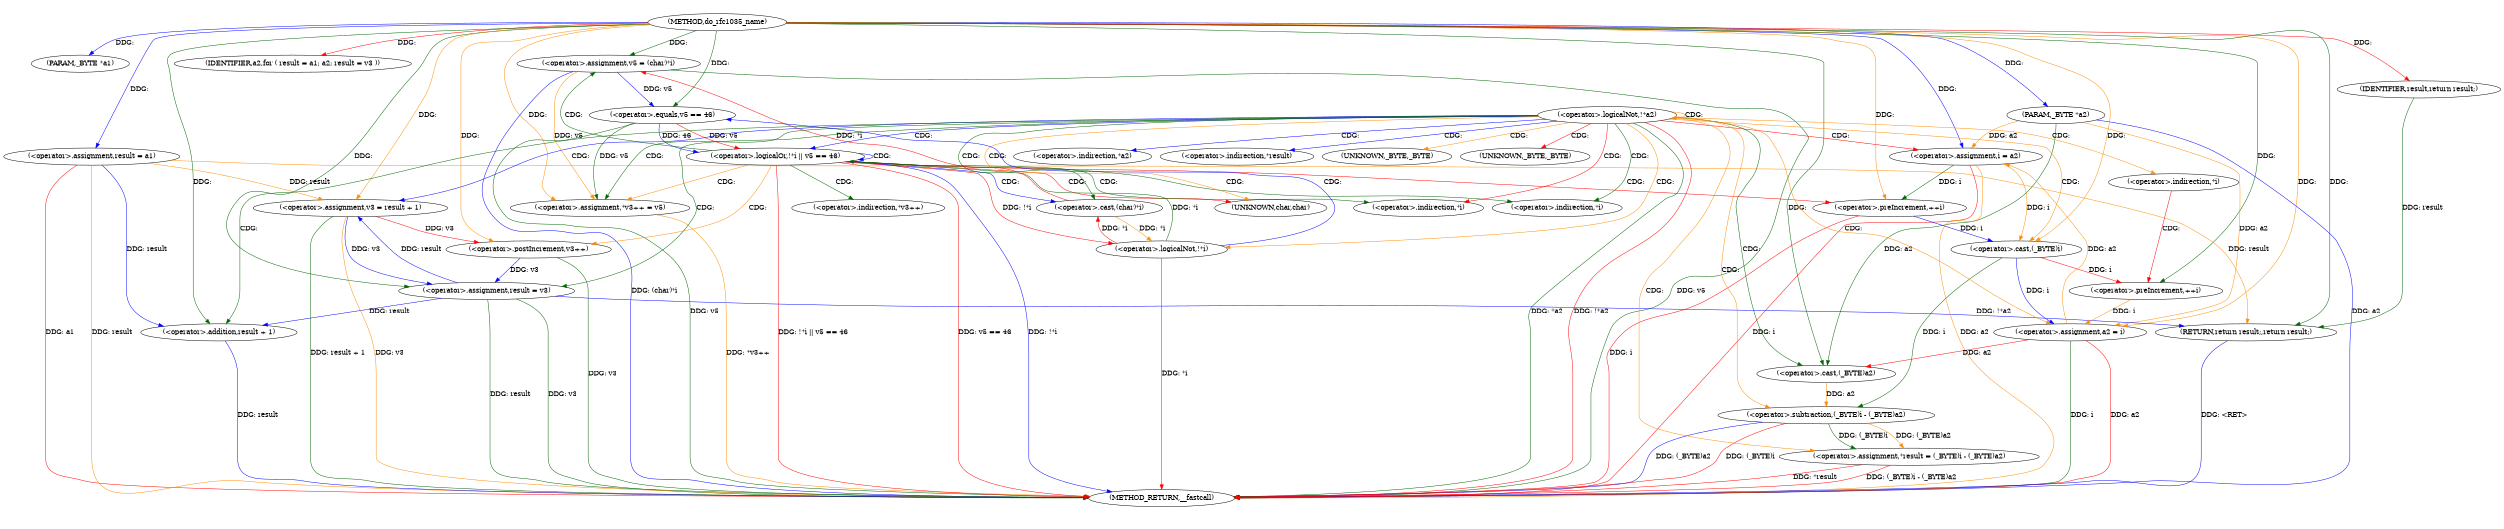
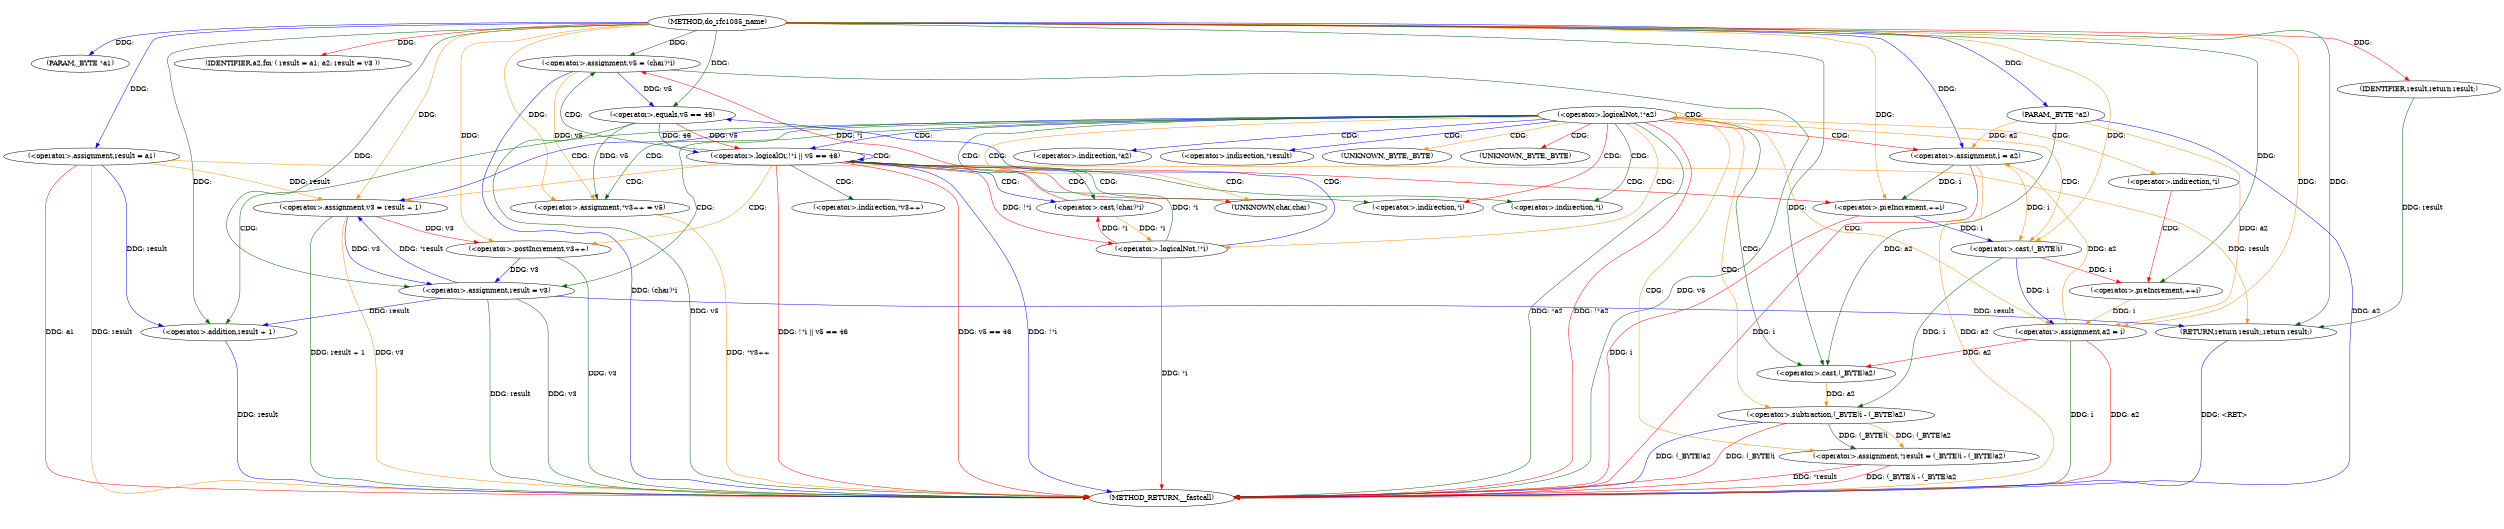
  digraph {
    edge [color=darkgreen]
    n1 [label="(METHOD,do_rfc1035_name)"]
    n2 [label="(PARAM,_BYTE *a1)"]
    n3 [label="(PARAM,_BYTE *a2)"]
    n4 [label="(<operator>.assignment,result = a1)"]
    n5 [label="(IDENTIFIER,a2,for ( result = a1; a2; result = v3 ))"]
    n6 [label="(<operator>.assignment,result = v3)"]
    n7 [label="(<operator>.assignment,v3 = result + 1)"]
    n8 [label="(<operator>.addition,result + 1)"]
    n9 [label="(<operator>.assignment,i = a2)"]
    n10 [label="(<operator>.preIncrement,++i)"]
    n11 [label="(<operator>.assignment,v5 = (char)*i)"]
    n12 [label="(<operator>.equals,v5 == 46)"]
    n13 [label="(<operator>.assignment,*v3++ = v5)"]
    n14 [label="(<operator>.postIncrement,v3++)"]
    n15 [label="(<operator>.cast,(_BYTE)i)"]
    n16 [label="(<operator>.cast,(_BYTE)a2)"]
    n17 [label="(<operator>.preIncrement,++i)"]
    n18 [label="(<operator>.assignment,a2 = i)"]
    n19 [label="(RETURN,return result;,return result;)"]
    n20 [label="(IDENTIFIER,result,return result;)"]
    n21 [label="(METHOD_RETURN,__fastcall)"]
    n22 [label="(<operator>.logicalOr,!*i || v5 == 46)"]
    n23 [label="(<operator>.subtraction,(_BYTE)i - (_BYTE)a2)"]
    n24 [label="(<operator>.logicalNot,!*a2)"]
    n25 [label="(<operator>.cast,(char)*i)"]
    n26 [label="(<operator>.logicalNot,!*i)"]
    n27 [label="(<operator>.assignment,*result = (_BYTE)i - (_BYTE)a2)"]
    n28 [label="(<operator>.indirection,*a2)"]
    n29 [label="(UNKNOWN,char,char)"]
    n30 [label="(<operator>.indirection,*i)"]
    n31 [label="(<operator>.indirection,*i)"]
    n32 [label="(<operator>.indirection,*result)"]
    n33 [label="(UNKNOWN,_BYTE,_BYTE)"]
    n34 [label="(UNKNOWN,_BYTE,_BYTE)"]
    n35 [label="(<operator>.indirection,*i)"]
    n36 [label="(<operator>.indirection,*v3++)"]
    n1 -> n2 [color=blue label="DDG: "]
    n1 -> n3 [color=blue label="DDG: "]
    n1 -> n4 [color=blue label="DDG: "]
    n1 -> n5 [color=red label="DDG: "]
    n1 -> n6 [label="DDG: "]
    n1 -> n7 [color=darkorange label="DDG: "]
    n1 -> n8 [label="DDG: "]
    n1 -> n9 [color=blue label="DDG: "]
    n1 -> n10 [color=darkorange label="DDG: "]
    n1 -> n11 [label="DDG: "]
    n1 -> n12 [label="DDG: "]
    n1 -> n13 [color=darkorange label="DDG: "]
    n1 -> n14 [color=darkorange label="DDG: "]
    n1 -> n15 [color=darkorange label="DDG: "]
    n1 -> n16 [label="DDG: "]
    n1 -> n17 [label="DDG: "]
    n1 -> n18 [color=darkorange label="DDG: "]
    n1 -> n19 [label="DDG: "]
    n1 -> n20 [color=red label="DDG: "]
    n3 -> n9 [color=darkorange label="DDG: a2"]
    n3 -> n16 [label="DDG: a2"]
    n3 -> n18 [color=darkorange label="DDG: a2"]
    n3 -> n21 [color=blue label="DDG: a2"]
    n4 -> n7 [color=darkorange label="DDG: result"]
    n4 -> n8 [color=blue label="DDG: result"]
    n4 -> n19 [color=darkorange label="DDG: result"]
    n4 -> n21 [color=red label="DDG: a1"]
    n4 -> n21 [color=darkorange label="DDG: result"]
-   n6 -> n7 [color=blue label="DDG: result"]
+   n6 -> n7 [color=blue label="DDG: *result"]
    n6 -> n8 [color=blue label="DDG: result"]
-   n6 -> n19 [color=blue label="DDG: !*a2"]
+   n6 -> n19 [color=blue label="DDG: result"]
    n6 -> n21 [label="DDG: result"]
    n6 -> n21 [label="DDG: v3"]
    n7 -> n6 [color=blue label="DDG: v3"]
    n7 -> n14 [color=red label="DDG: v3"]
    n7 -> n21 [label="DDG: result + 1"]
    n7 -> n21 [color=darkorange label="DDG: v3"]
    n8 -> n21 [color=blue label="DDG: result"]
    n9 -> n10 [label="DDG: i"]
    n9 -> n15 [color=darkorange label="DDG: i"]
    n9 -> n21 [color=red label="DDG: i"]
    n9 -> n21 [color=darkorange label="DDG: a2"]
    n10 -> n15 [color=blue label="DDG: i"]
    n10 -> n21 [color=red label="DDG: i"]
    n11 -> n12 [color=blue label="DDG: v5"]
    n11 -> n13 [color=darkorange label="DDG: v5"]
    n11 -> n21 [label="DDG: v5"]
    n11 -> n21 [color=blue label="DDG: (char)*i"]
    n12 -> n13 [label="DDG: v5"]
    n12 -> n21 [label="DDG: v5"]
    n12 -> n22 [color=red label="DDG: v5"]
    n12 -> n22 [color=blue label="DDG: 46"]
    n13 -> n21 [color=darkorange label="DDG: *v3++"]
    n14 -> n6 [color=blue label="DDG: v3"]
    n14 -> n21 [label="DDG: v3"]
    n15 -> n17 [color=red label="DDG: i"]
    n15 -> n18 [color=blue label="DDG: i"]
    n15 -> n23 [label="DDG: i"]
    n16 -> n23 [color=darkorange label="DDG: a2"]
    n17 -> n18 [color=darkorange label="DDG: i"]
    n18 -> n9 [color=darkorange label="DDG: a2"]
    n18 -> n16 [color=red label="DDG: a2"]
    n18 -> n21 [label="DDG: i"]
    n18 -> n21 [color=red label="DDG: a2"]
    n19 -> n21 [color=blue label="DDG: <RET>"]
    n20 -> n19 [label="DDG: result"]
    n22 -> n10 [color=red label="CDG: "]
    n22 -> n11 [label="CDG: "]
-   n22 -> n13 [color=darkorange label="CDG: "]
+   n22 -> n7 [color=darkorange label="CDG: "]
    n22 -> n14 [color=darkorange label="CDG: "]
    n22 -> n21 [color=red label="DDG: v5 == 46"]
    n22 -> n21 [color=blue label="DDG: !*i"]
    n22 -> n21 [color=red label="DDG: !*i || v5 == 46"]
    n22 -> n22 [color=blue label="CDG: "]
    n22 -> n25 [color=blue label="CDG: "]
    n22 -> n26 [color=red label="DDG: !*i"]
    n22 -> n29 [color=red label="CDG: "]
    n22 -> n30 [label="CDG: "]
    n22 -> n31 [label="CDG: "]
    n22 -> n36 [label="CDG: "]
    n23 -> n21 [color=blue label="DDG: (_BYTE)a2"]
    n23 -> n21 [color=red label="DDG: (_BYTE)i"]
    n23 -> n27 [label="DDG: (_BYTE)i"]
    n23 -> n27 [color=darkorange label="DDG: (_BYTE)a2"]
    n24 -> n6 [label="CDG: "]
    n24 -> n7 [color=blue label="CDG: "]
    n24 -> n8 [label="CDG: "]
    n24 -> n9 [color=red label="CDG: "]
    n24 -> n13 [label="CDG: "]
    n24 -> n15 [color=darkorange label="CDG: "]
    n24 -> n16 [label="CDG: "]
    n24 -> n18 [color=darkorange label="CDG: "]
    n24 -> n21 [label="DDG: *a2"]
    n24 -> n21 [color=red label="DDG: !*a2"]
    n24 -> n22 [color=blue label="CDG: "]
    n24 -> n23 [color=darkorange label="CDG: "]
    n24 -> n24 [color=darkorange label="CDG: "]
    n24 -> n25 [label="CDG: "]
    n24 -> n26 [color=darkorange label="CDG: "]
    n24 -> n27 [color=darkorange label="CDG: "]
    n24 -> n28 [color=blue label="CDG: "]
    n24 -> n29 [color=darkorange label="CDG: "]
    n24 -> n30 [color=red label="CDG: "]
    n24 -> n31 [label="CDG: "]
    n24 -> n32 [color=blue label="CDG: "]
    n24 -> n33 [color=darkorange label="CDG: "]
    n24 -> n34 [color=red label="CDG: "]
    n24 -> n35 [color=darkorange label="CDG: "]
    n25 -> n11 [color=red label="DDG: *i"]
    n25 -> n26 [color=darkorange label="DDG: *i"]
    n26 -> n12 [color=blue label="CDG: "]
    n26 -> n21 [color=red label="DDG: *i"]
    n26 -> n22 [label="DDG: *i"]
    n26 -> n25 [color=red label="DDG: *i"]
    n27 -> n21 [color=red label="DDG: *result"]
    n27 -> n21 [color=red label="DDG: (_BYTE)i - (_BYTE)a2"]
    n35 -> n17 [color=red label="CDG: "]
  }
